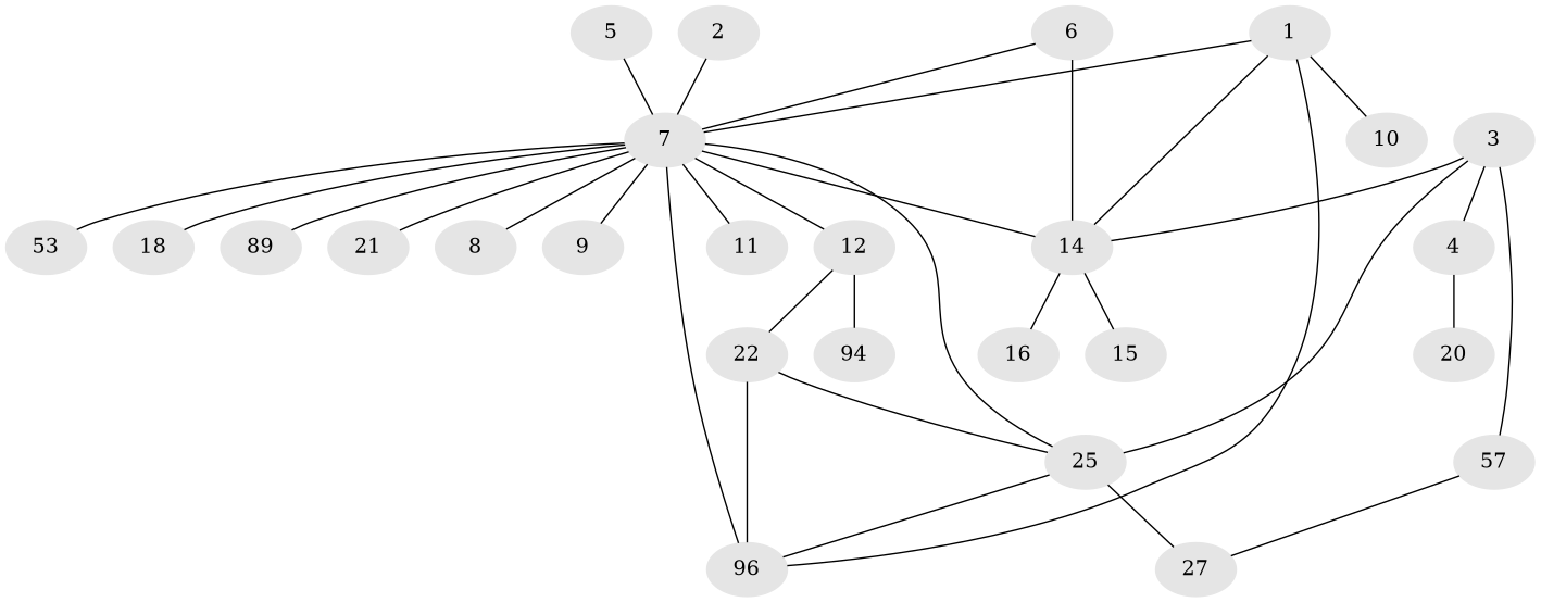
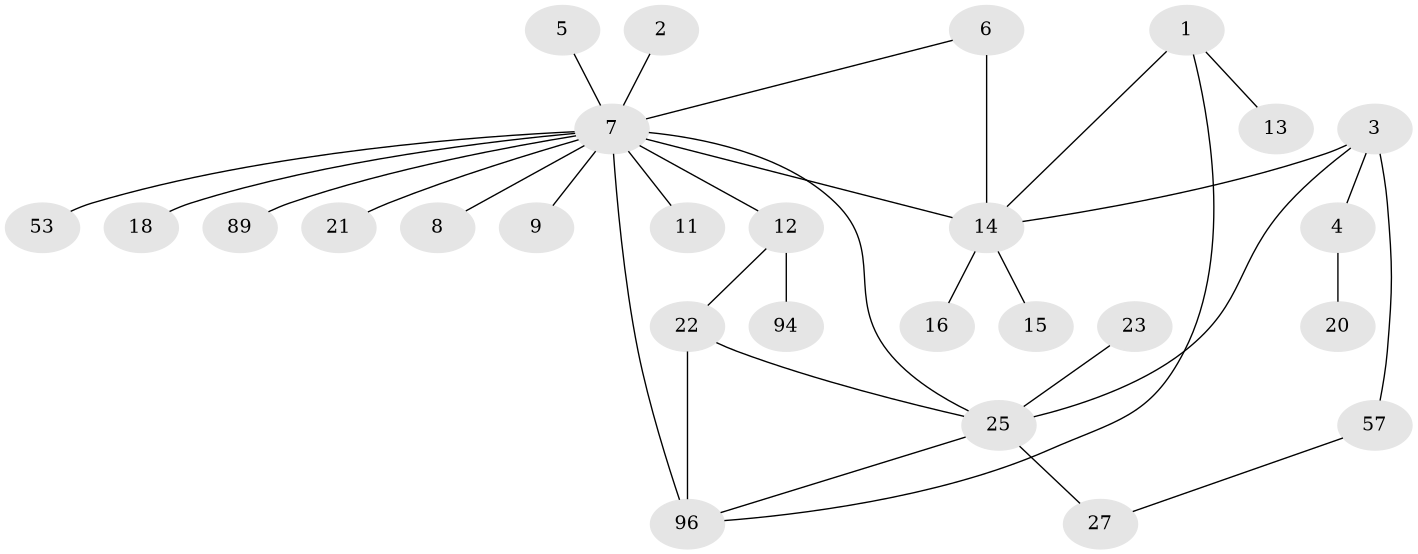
  graph {
    node [color=gray90 style=filled]
    edge [weight=1.0]
    1
    7
-   10
+   10 [label=13]
    14
    n5 [label=96]
    25
    8
    9
    11
    12
    n11 [label=53]
    18
    n13 [label=89]
    21
    15
    16
    2
    3
    4
    n20 [label=57]
    20
    27
    5
    6
    22
    n26 [label=94]
-   1 -- 7
+   23
    1 -- 10
    1 -- 14
    1 -- n5
    7 -- 14
    7 -- n5 [weight=2.0]
    7 -- 25
    7 -- 8
    7 -- 9
    7 -- 11
    7 -- 12 [weight=2.0]
    7 -- n11
    7 -- 18 [weight=2.0]
    7 -- n13
    7 -- 21
    14 -- 15
    14 -- 16
    25 -- n5
    25 -- 27
    12 -- 22
    12 -- n26
    2 -- 7
    3 -- 14
    3 -- 25
    3 -- 4
    3 -- n20
    4 -- 20
    n20 -- 27
    5 -- 7
    6 -- 7
    6 -- 14 [weight=2.0]
    22 -- n5
    22 -- 25
+   23 -- 25
  }
